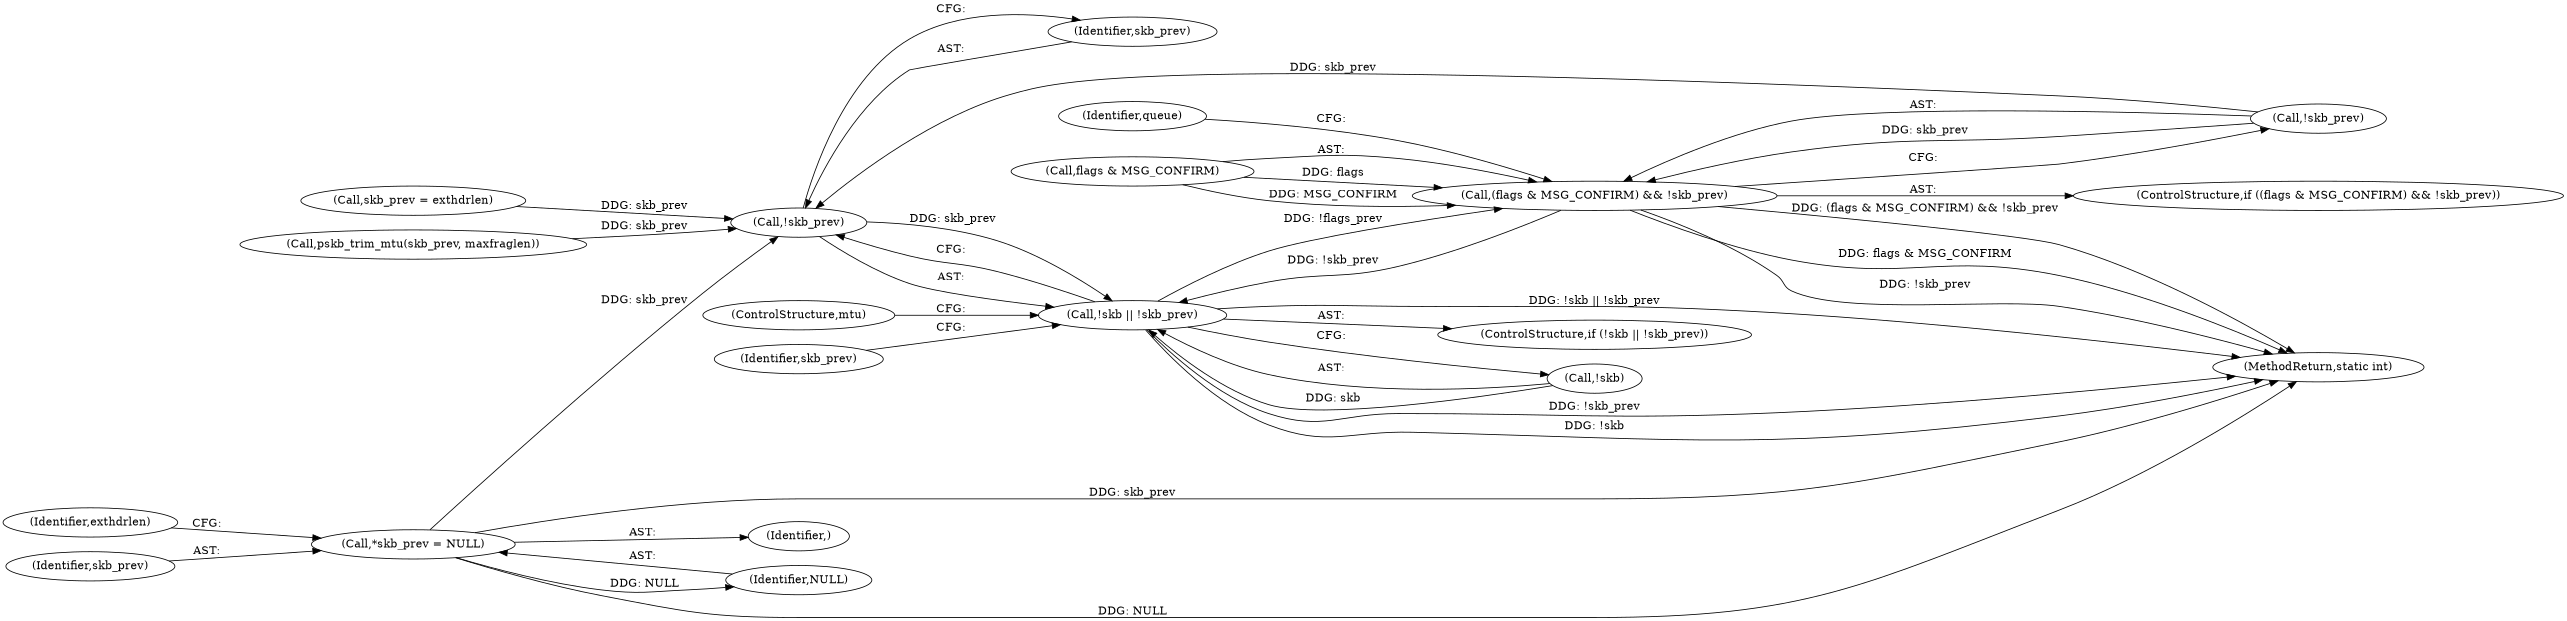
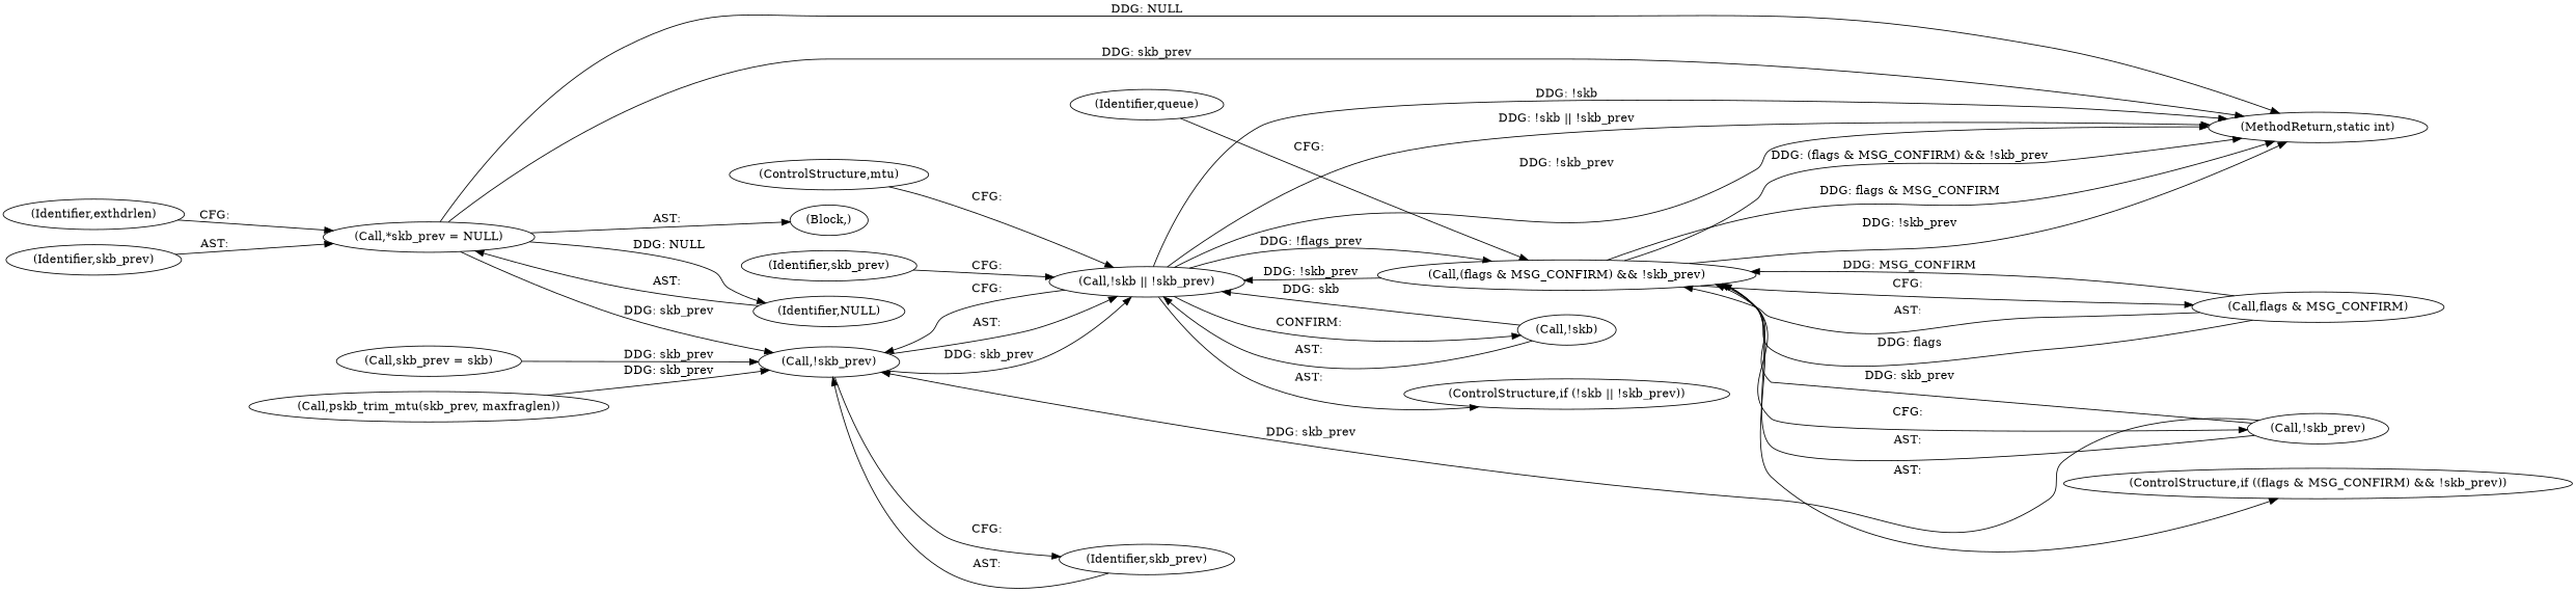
  digraph {
    rankdir=LR
    n1 [label="(Call,*skb_prev = NULL)"]
    n2 [label="(Call,!skb_prev)"]
    n3 [label="(MethodReturn,static int)"]
-   n4 [label="(Identifier,)"]
+   n4 [label="(Block,)"]
    n5 [label="(Identifier,NULL)"]
    n6 [label="(Call,!skb || !skb_prev)"]
    n7 [label="(Identifier,skb_prev)"]
    n8 [label="(Call,(flags & MSG_CONFIRM) && !skb_prev)"]
    n9 [label="(ControlStructure,if (!skb || !skb_prev))"]
    n10 [label="(Call,!skb)"]
    n11 [label="(Call,!skb_prev)"]
    n12 [label="(Call,flags & MSG_CONFIRM)"]
    n13 [label="(ControlStructure,if ((flags & MSG_CONFIRM) && !skb_prev))"]
    n14 [label="(Identifier,skb_prev)"]
    n15 [label="(Identifier,queue)"]
-   n16 [label="(Call,skb_prev = exthdrlen)"]
+   n16 [label="(Call,skb_prev = skb)"]
    n17 [label="(Identifier,exthdrlen)"]
    n18 [label="(ControlStructure,mtu)"]
    n19 [label="(Call,pskb_trim_mtu(skb_prev, maxfraglen))"]
    n20 [label="(Identifier,skb_prev)"]
    n1 -> n2 [label="DDG: skb_prev"]
    n1 -> n3 [label="DDG: NULL"]
    n1 -> n3 [label="DDG: skb_prev"]
    n1 -> n4 [label="AST: "]
    n1 -> n5 [label="DDG: NULL"]
    n2 -> n6 [label="AST: "]
    n2 -> n6 [label="DDG: skb_prev"]
    n2 -> n7 [label="CFG: "]
    n5 -> n1 [label="AST: "]
    n6 -> n2 [label="CFG: "]
    n6 -> n3 [label="DDG: !skb_prev"]
    n6 -> n3 [label="DDG: !skb"]
    n6 -> n3 [label="DDG: !skb || !skb_prev"]
    n6 -> n8 [label="DDG: !flags_prev"]
    n6 -> n9 [label="AST: "]
-   n6 -> n10 [label="CFG: "]
+   n6 -> n10 [label="CONFIRM: "]
    n7 -> n2 [label="AST: "]
    n8 -> n3 [label="DDG: (flags & MSG_CONFIRM) && !skb_prev"]
    n8 -> n3 [label="DDG: flags & MSG_CONFIRM"]
    n8 -> n3 [label="DDG: !skb_prev"]
    n8 -> n6 [label="DDG: !skb_prev"]
    n8 -> n11 [label="CFG: "]
+   n8 -> n12 [label="CFG: "]
    n8 -> n13 [label="AST: "]
    n10 -> n6 [label="AST: "]
    n10 -> n6 [label="DDG: skb"]
    n11 -> n2 [label="DDG: skb_prev"]
    n11 -> n8 [label="AST: "]
    n11 -> n8 [label="DDG: skb_prev"]
    n12 -> n8 [label="AST: "]
    n12 -> n8 [label="DDG: flags"]
    n12 -> n8 [label="DDG: MSG_CONFIRM"]
    n14 -> n6 [label="CFG: "]
    n15 -> n8 [label="CFG: "]
    n16 -> n2 [label="DDG: skb_prev"]
    n17 -> n1 [label="CFG: "]
    n18 -> n6 [label="CFG: "]
    n19 -> n2 [label="DDG: skb_prev"]
    n20 -> n1 [label="AST: "]
  }
